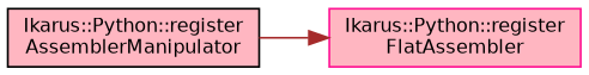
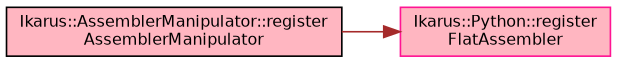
  digraph {
    rankdir=RL
    node [fillcolor=lightpink fontname=Helvetica fontsize=10 shape=record style=filled]
    n1 [color=deeppink fontcolor=black height=0.2 label="Ikarus::Python::register\lFlatAssembler" width=0.4]
-   n2 [color=black height=0.2 label="Ikarus::Python::register\lAssemblerManipulator" width=0.4]
+   n2 [color=black height=0.2 label="Ikarus::AssemblerManipulator::register\lAssemblerManipulator" width=0.4]
    n1 -> n2 [color=brown dir=back fontname=Helvetica fontsize=10 labelfontname=Helvetica labelfontsize=10 style=solid]
  }
